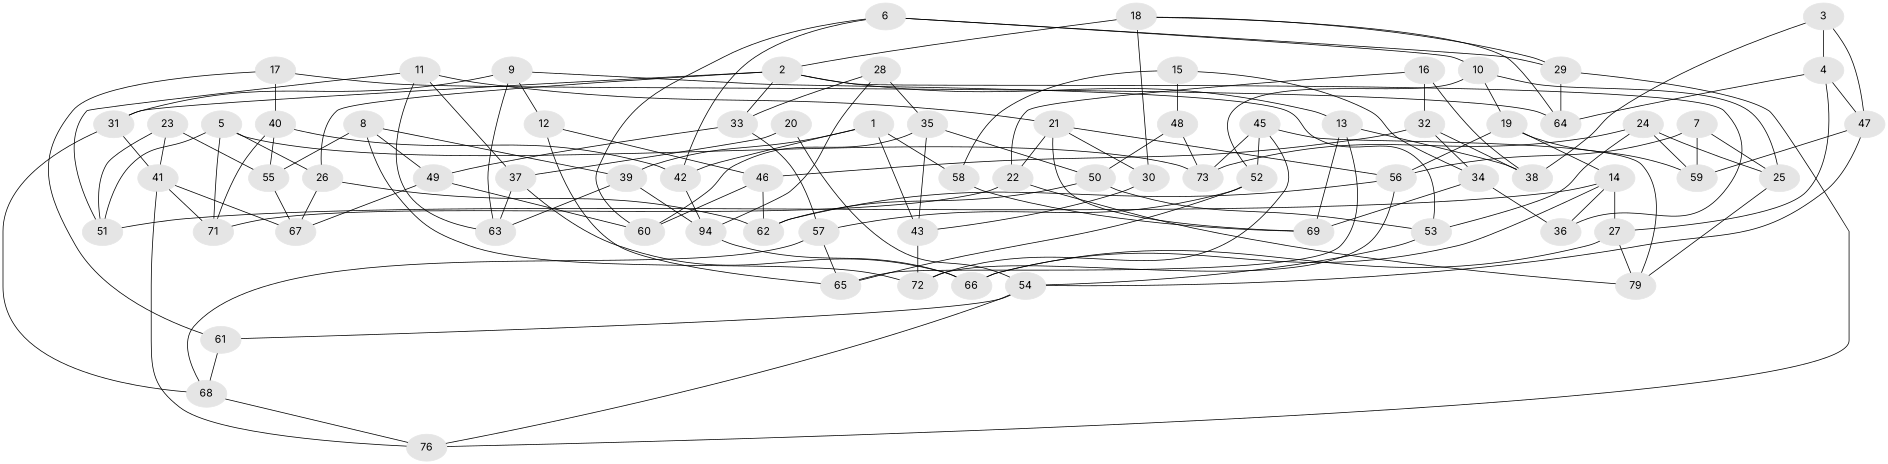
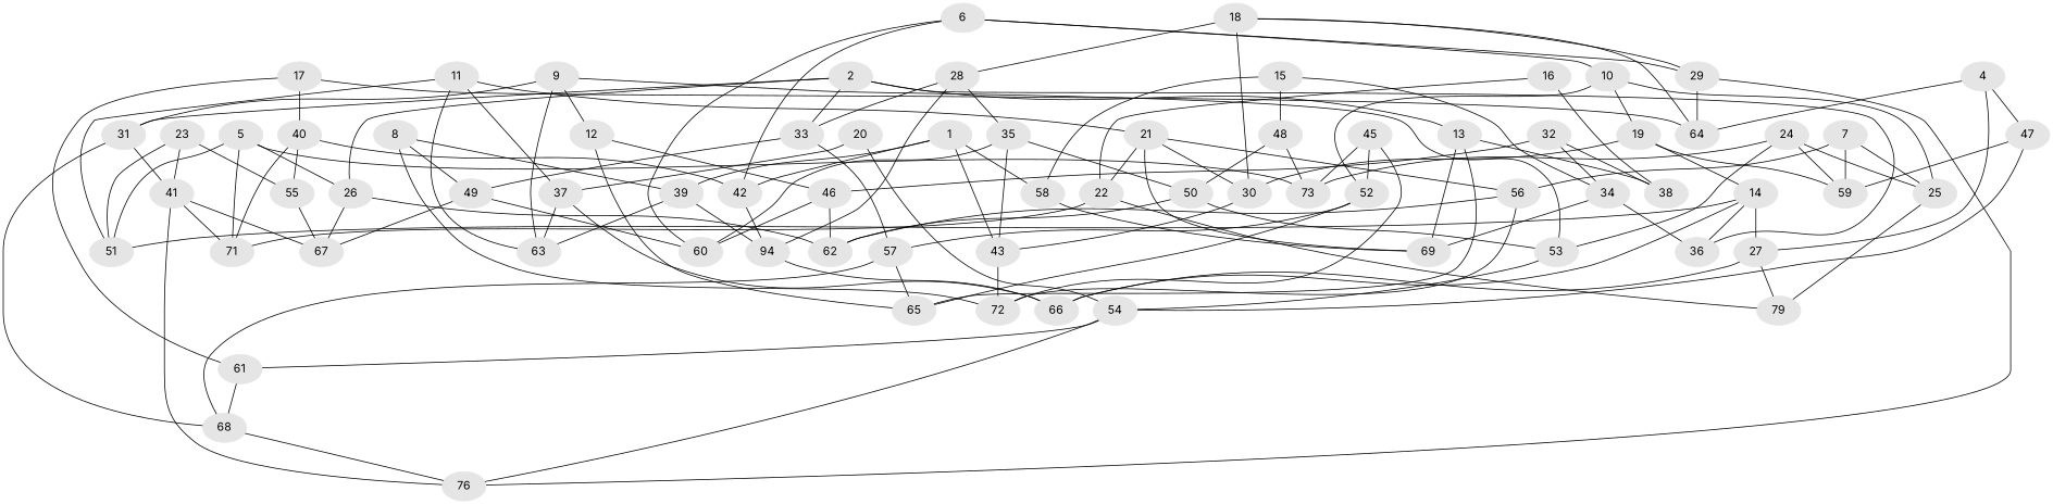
  graph {
    fontname=Inter
    node [color=gray90 fontname=Inter style=filled]
    edge [fontname=Inter]
    1
    39
    42
    43
    58
    63
    n7 [label=94]
    72
    69
    2
    13
    26
    33
    36
    31
    38
    65
    62
    67
    49
    57
-   3
    4
    47
    27
    64
    59
    54
    66
    n30 [label=79]
    5
    51
    71
    73
    6
    10
    29
    60
    25
    19
    52
    n42 [label=76]
    7
    56
    15
    34
    48
    8
    55
    9
    12
    53
    46
    41
    68
    30
    14
    11
    21
    37
    22
    50
    16
    32
    17
    40
    61
    20
    18
    28
    35
    23
    24
    45
    1 -- 39
    1 -- 42
    1 -- 43
    1 -- 58
    39 -- 63
    39 -- n7
    42 -- n7
    43 -- 72
    58 -- 69
    n7 -- 66
    2 -- 13
    2 -- 26
    2 -- 33
    2 -- 36
    2 -- 31
    13 -- 69
    13 -- 38
    13 -- 65
    26 -- 62
    26 -- 67
    33 -- 49
    33 -- 57
    31 -- 41
    31 -- 68
    49 -- 67
    49 -- 60
    57 -- 65
    57 -- 68
-   3 -- 38
-   3 -- 4
-   3 -- 47
    4 -- 47
    4 -- 27
    4 -- 64
    47 -- 59
    47 -- 54
    27 -- 66
    27 -- n30
    54 -- n42
    54 -- 61
    5 -- 26
    5 -- 51
    5 -- 71
    5 -- 73
    6 -- 42
    6 -- 10
    6 -- 29
    6 -- 60
    10 -- 25
    10 -- 19
    10 -- 52
    29 -- 64
    29 -- n42
    25 -- n30
    19 -- 59
-   19 -- 56
+   19 -- 30
    19 -- 14
    52 -- 65
    52 -- 57
    7 -- 59
    7 -- 25
    7 -- 56
    56 -- 72
    56 -- 62
    15 -- 58
    15 -- 34
    15 -- 48
    34 -- 69
    34 -- 36
    48 -- 73
    48 -- 50
    8 -- 39
    8 -- 72
    8 -- 49
-   8 -- 55
    55 -- 67
    9 -- 63
    9 -- 31
    9 -- 12
    9 -- 53
    12 -- 65
    12 -- 46
    53 -- 54
    46 -- 62
    46 -- 60
    41 -- 67
    41 -- 71
    41 -- n42
    68 -- n42
    30 -- 43
    14 -- 36
    14 -- 27
    14 -- 66
    14 -- 51
    11 -- 63
    11 -- 51
    11 -- 21
    11 -- 37
    21 -- 69
    21 -- 56
    21 -- 30
    21 -- 22
    37 -- 63
    37 -- 66
    22 -- n30
    22 -- 71
    50 -- 62
    50 -- 53
    16 -- 38
    16 -- 22
-   16 -- 32
    32 -- 38
    32 -- 34
    32 -- 46
    17 -- 64
    17 -- 40
    17 -- 61
    40 -- 42
    40 -- 71
    40 -- 55
    61 -- 68
    20 -- 54
    20 -- 37
    18 -- 64
    18 -- 29
    18 -- 30
-   18 -- 2
+   18 -- 28
    28 -- n7
    28 -- 33
    28 -- 35
    35 -- 43
    35 -- 60
    35 -- 50
    23 -- 51
    23 -- 55
    23 -- 41
    24 -- 59
    24 -- 73
    24 -- 25
    24 -- 53
    45 -- 72
-   45 -- n30
    45 -- 73
    45 -- 52
  }
